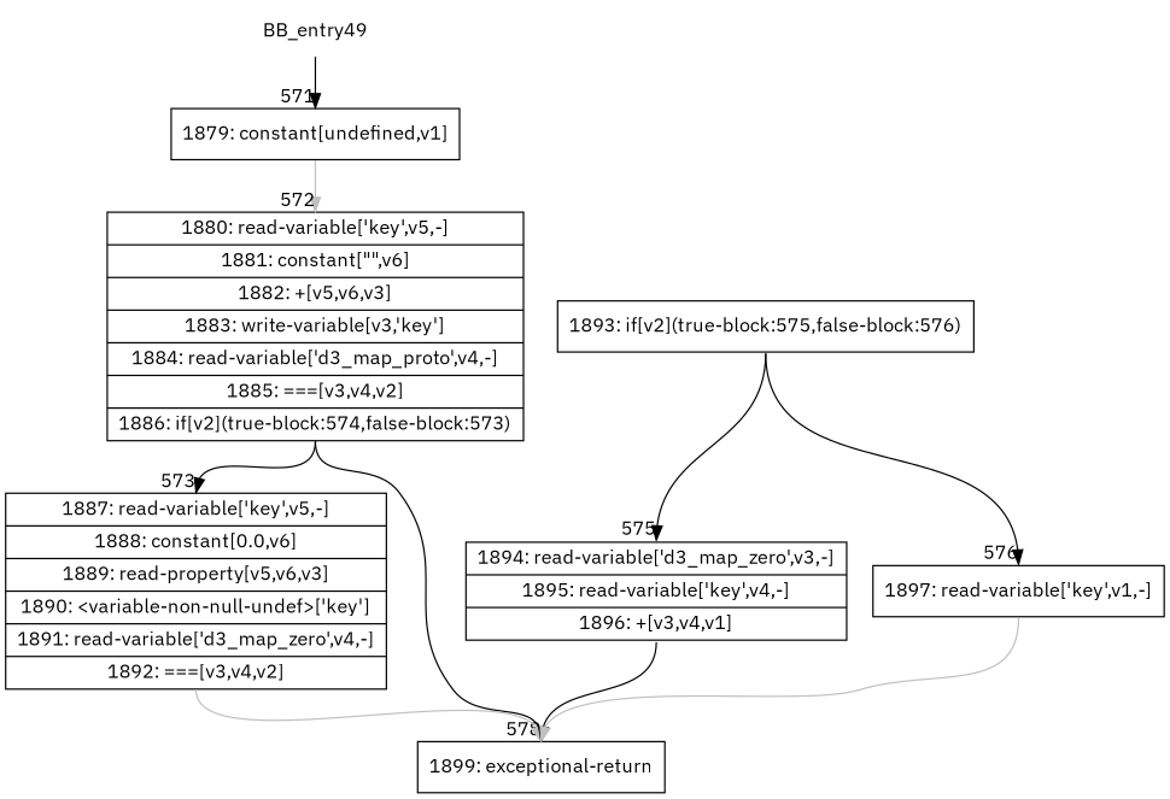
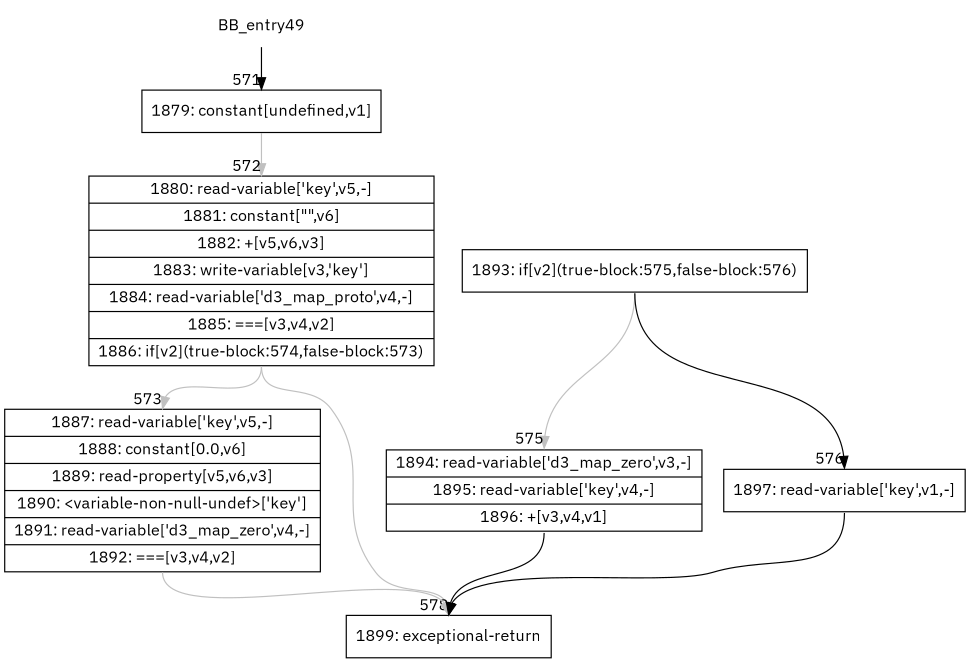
  digraph {
    fontname="IBM Plex Sans"
    rankdir=TD
    node [fontname="IBM Plex Sans" shape=record]
    edge [fontname="IBM Plex Sans" headport=n tailport=s]
    BB_entry49 [shape=none]
    n2 [label="{1879: constant[undefined,v1]}"]
    n3 [label="{1880: read-variable['key',v5,-]|1881: constant[\"\",v6]|1882: +[v5,v6,v3]|1883: write-variable[v3,'key']|1884: read-variable['d3_map_proto',v4,-]|1885: ===[v3,v4,v2]|1886: if[v2](true-block:574,false-block:573)}"]
    n4 [label="{1887: read-variable['key',v5,-]|1888: constant[0.0,v6]|1889: read-property[v5,v6,v3]|1890: \<variable-non-null-undef\>['key']|1891: read-variable['d3_map_zero',v4,-]|1892: ===[v3,v4,v2]}"]
    n5 [label="{1899: exceptional-return}"]
    n6 [label="{1893: if[v2](true-block:575,false-block:576)}"]
    n7 [label="{1894: read-variable['d3_map_zero',v3,-]|1895: read-variable['key',v4,-]|1896: +[v3,v4,v1]}"]
    n8 [label="{1897: read-variable['key',v1,-]}"]
    BB_entry49 -> n2 [headlabel="    571"]
    n2 -> n3 [color=gray headlabel="      572"]
-   n3 -> n4 [headlabel="      573"]
-   n3 -> n5 [color=black headlabel="      578"]
+   n3 -> n4 [headlabel="      573" color=gray]
+   n3 -> n5 [color=gray headlabel="      578"]
    n4 -> n5 [color=gray]
-   n6 -> n7 [headlabel="      575"]
+   n6 -> n7 [headlabel="      575" color=gray]
    n6 -> n8 [headlabel="      576"]
    n7 -> n5 [color=black]
-   n8 -> n5 [color=gray]
+   n8 -> n5 [color=black]
  }
